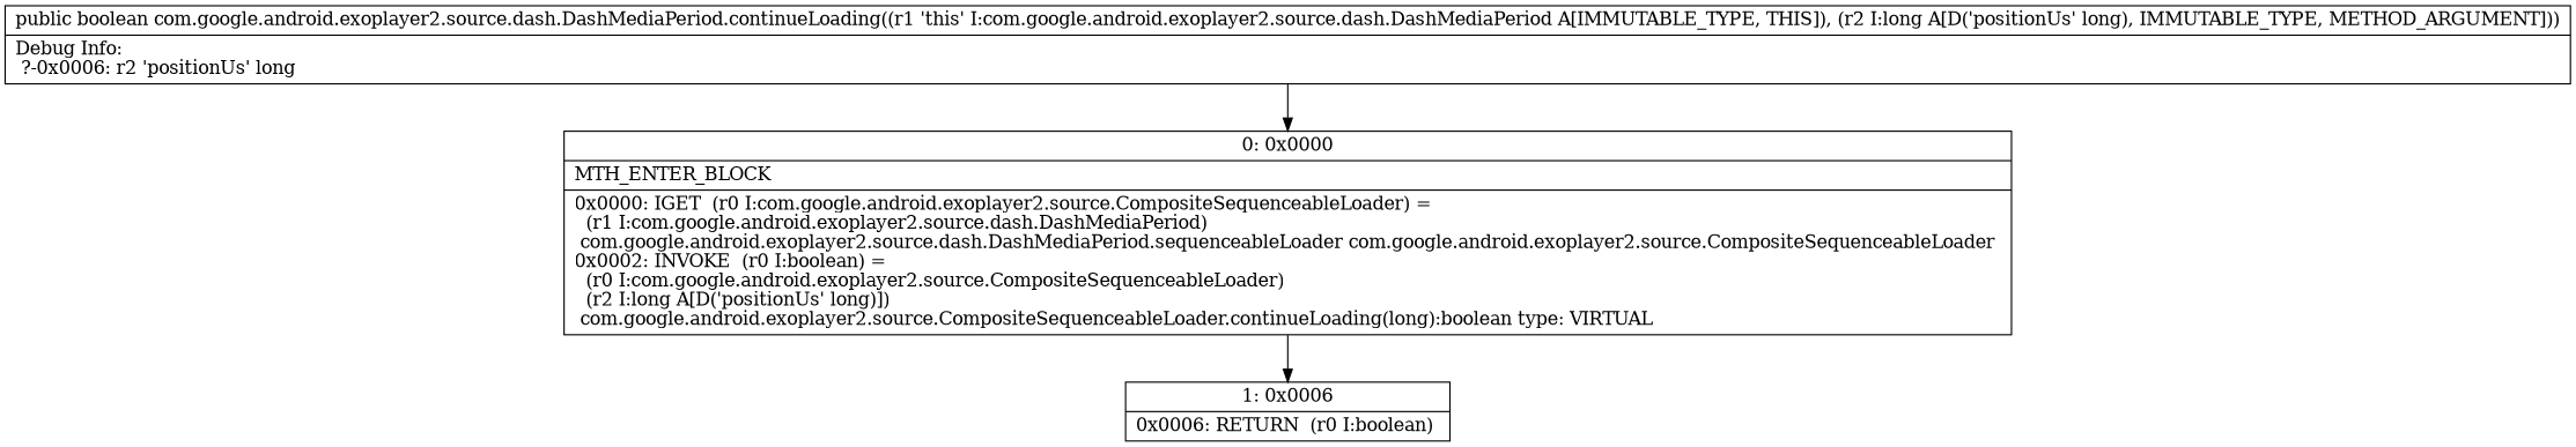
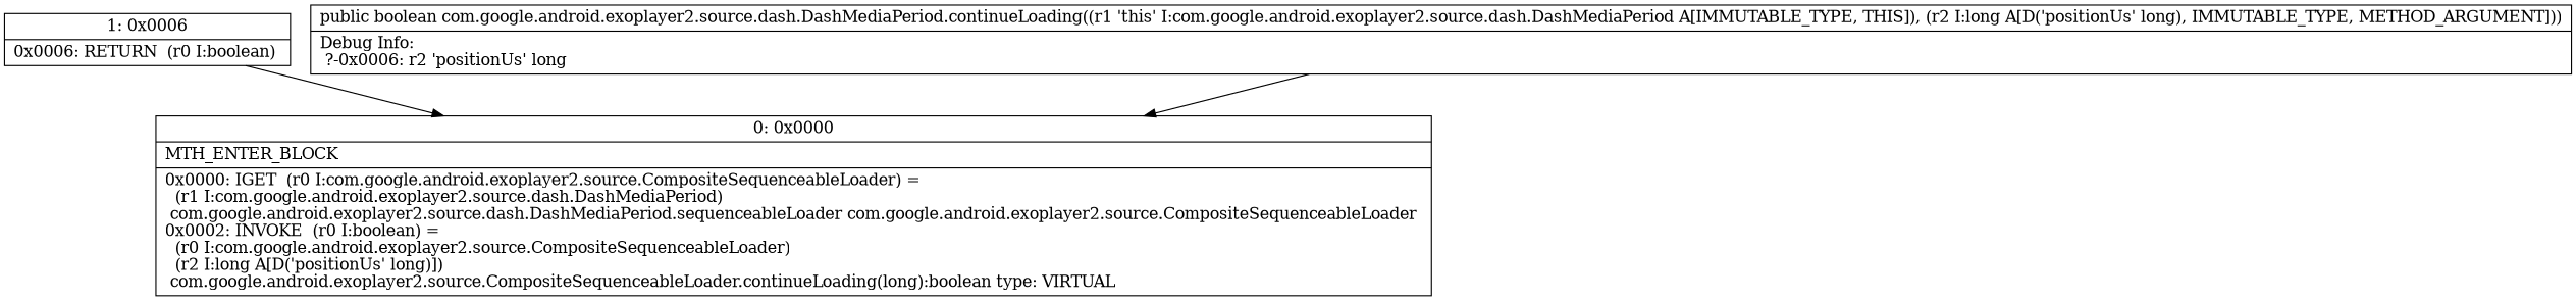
  digraph {
    node [shape=record]
    n1 [label="{0\:\ 0x0000|MTH_ENTER_BLOCK\l|0x0000: IGET  (r0 I:com.google.android.exoplayer2.source.CompositeSequenceableLoader) = \l  (r1 I:com.google.android.exoplayer2.source.dash.DashMediaPeriod)\l com.google.android.exoplayer2.source.dash.DashMediaPeriod.sequenceableLoader com.google.android.exoplayer2.source.CompositeSequenceableLoader \l0x0002: INVOKE  (r0 I:boolean) = \l  (r0 I:com.google.android.exoplayer2.source.CompositeSequenceableLoader)\l  (r2 I:long A[D('positionUs' long)])\l com.google.android.exoplayer2.source.CompositeSequenceableLoader.continueLoading(long):boolean type: VIRTUAL \l}"]
    n2 [label="{1\:\ 0x0006|0x0006: RETURN  (r0 I:boolean) \l}"]
    n3 [label="{public boolean com.google.android.exoplayer2.source.dash.DashMediaPeriod.continueLoading((r1 'this' I:com.google.android.exoplayer2.source.dash.DashMediaPeriod A[IMMUTABLE_TYPE, THIS]), (r2 I:long A[D('positionUs' long), IMMUTABLE_TYPE, METHOD_ARGUMENT]))  | Debug Info:\l  ?\-0x0006: r2 'positionUs' long\l}"]
-   n1 -> n2
+   n2 -> n1
    n3 -> n1
  }
